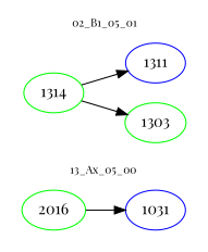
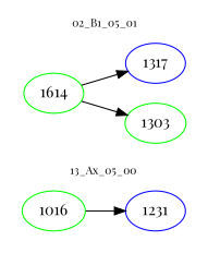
  digraph {
    fontname="Playfair Display"
    rankdir=LR
    node [color=green fontname="Playfair Display"]
    edge [color=black fontname="Playfair Display"]
-   n1 [label=2016]
-   n2 [color=blue label=1031]
-   n3 [label=1314]
+   n1 [label=1016]
+   n2 [color=blue label=1231]
+   n3 [label=1614]
    n4 [label=1303]
-   n5 [color=blue label=1311]
+   n5 [color=blue label=1317]
    subgraph cluster_1 {
      color=white
      fontsize=10
      label="13_Ax_05_00"
      n1
      n2
    }
    subgraph cluster_2 {
      color=white
      fontsize=10
      label="02_B1_05_01"
      n3
      n4
      n5
    }
    n1 -> n2
    n3 -> n4
    n3 -> n5
  }
